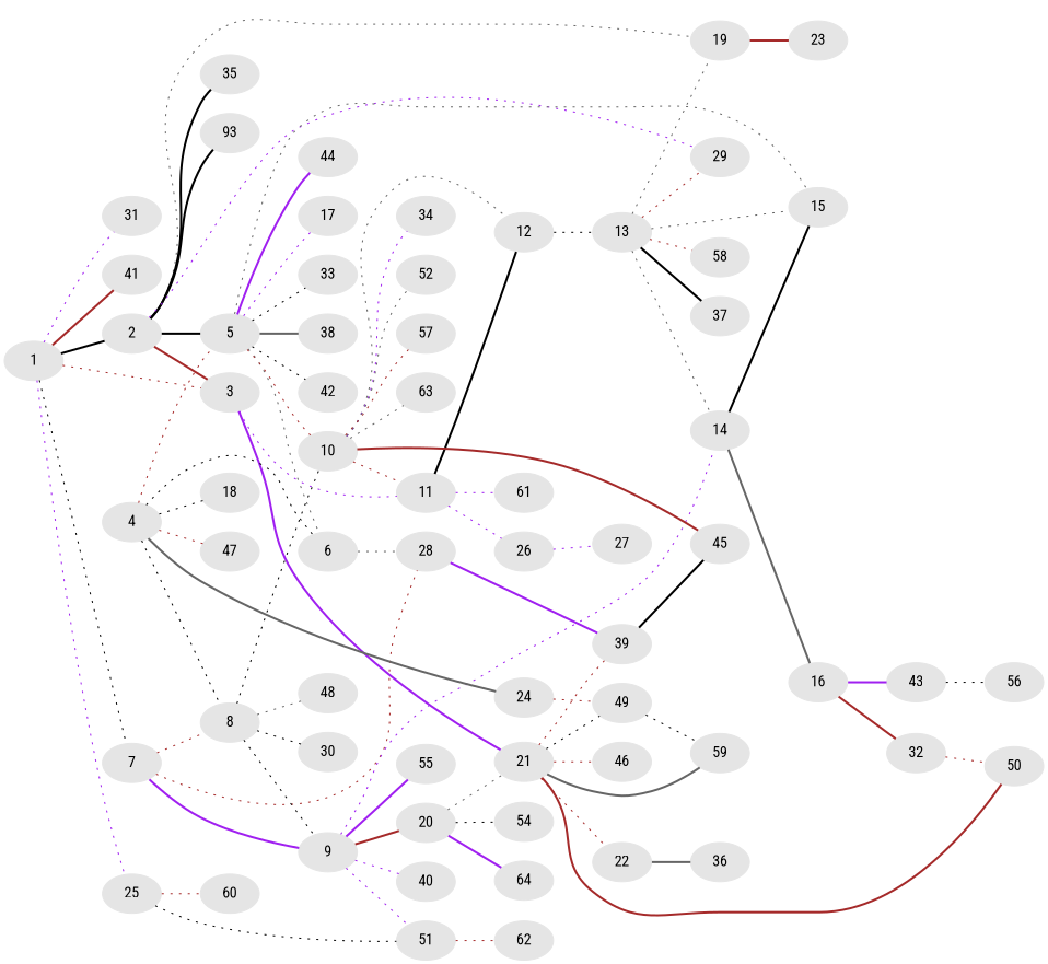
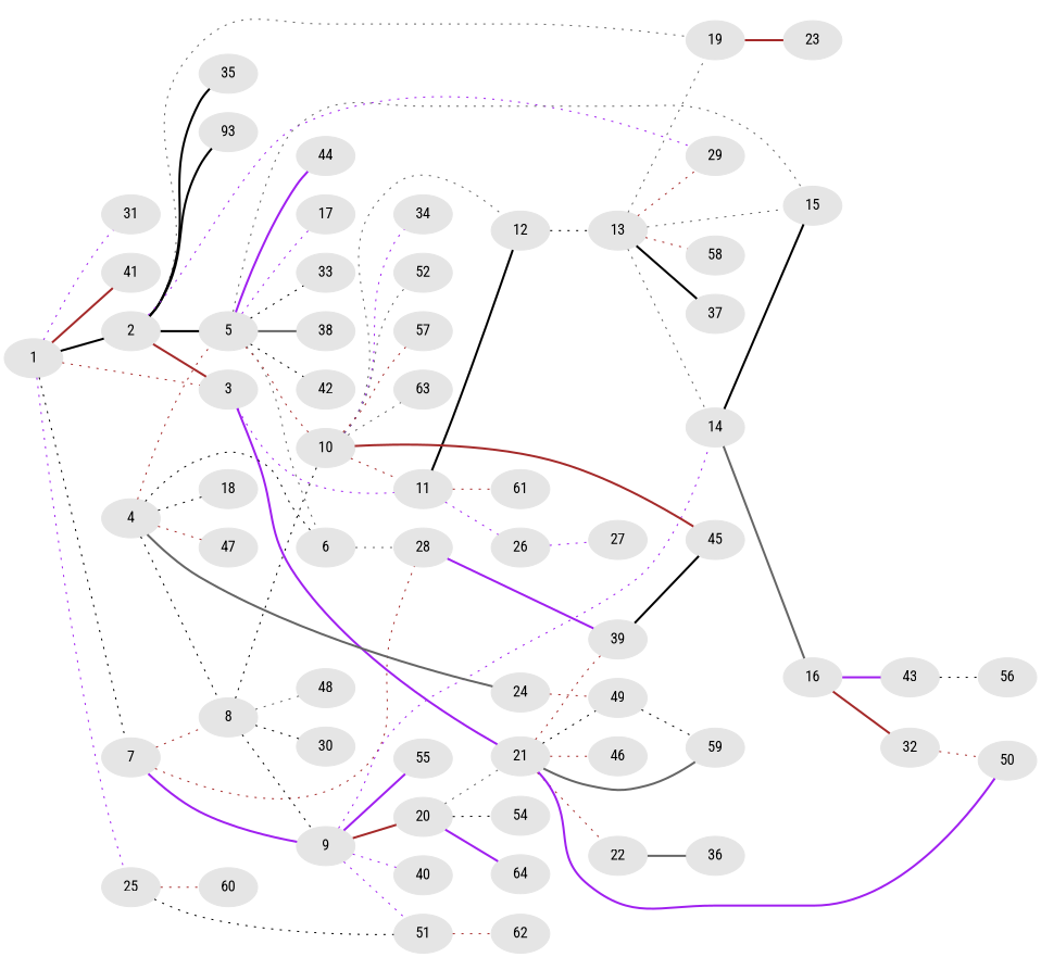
  graph {
    fontname="Roboto Condensed"
    rankdir=LR
    node [color=gray90 fontname="Roboto Condensed" style=filled]
    edge [color=brown fontname="Roboto Condensed" style=dotted]
    1
    2
    3
    7
    25
    31
    41
    5
    19
    35
    n11 [label=93]
    29
    11
    21
    8
    28
    9
    51
    60
    15
    6
    10
    17
    33
    38
    42
    44
    23
    12
    26
    61
    22
    39
    46
    49
    50
    59
    4
    18
    24
    47
    30
    48
    34
    45
    52
    57
    63
    14
    20
    40
    55
    16
    54
    64
    62
    13
    27
    37
    58
    32
    43
    56
    36
    1 -- 2 [color=black style=bold]
    1 -- 3
    1 -- 7 [color=black]
    1 -- 25 [color=purple]
    1 -- 31 [color=purple]
    1 -- 41 [style=bold]
    2 -- 3 [style=bold]
    2 -- 5 [color=black style=bold]
    2 -- 19 [color=gray40]
    2 -- 35 [color=black style=bold]
    2 -- n11 [color=black style=bold]
    2 -- 29 [color=purple]
    3 -- 11 [color=purple]
    3 -- 21 [color=purple style=bold]
    7 -- 8
    7 -- 28
    7 -- 9 [color=purple style=bold]
    25 -- 51 [color=black]
    25 -- 60
    5 -- 15 [color=gray40]
    5 -- 6 [color=gray40]
    5 -- 10
    5 -- 17 [color=purple]
    5 -- 33 [color=black]
    5 -- 38 [color=gray40 style=bold]
    5 -- 42 [color=black]
    5 -- 44 [color=purple style=bold]
    19 -- 23 [style=bold]
    11 -- 12 [color=black style=bold]
    11 -- 26 [color=purple]
-   11 -- 61 [color=purple]
+   11 -- 61
    21 -- 22
    21 -- 39
    21 -- 46
    21 -- 49 [color=black]
-   21 -- 50 [style=bold]
+   21 -- 50 [color=purple style=bold]
    21 -- 59 [color=gray40 style=bold]
    8 -- 9 [color=black]
    8 -- 10 [color=black]
    8 -- 30 [color=black]
    8 -- 48 [color=gray40]
    28 -- 39 [color=purple style=bold]
    9 -- 51 [color=purple]
    9 -- 14 [color=purple]
    9 -- 20 [style=bold]
    9 -- 40 [color=purple]
    9 -- 55 [color=purple style=bold]
    51 -- 62
    6 -- 28 [color=gray40]
    10 -- 11
    10 -- 12 [color=gray40]
    10 -- 34 [color=purple]
    10 -- 45 [style=bold]
    10 -- 52 [color=gray40]
    10 -- 57
    10 -- 63 [color=gray40]
    12 -- 13 [color=black]
    26 -- 27 [color=purple]
    22 -- 36 [color=gray40 style=bold]
    39 -- 45 [color=black style=bold]
    49 -- 59 [color=black]
    4 -- 5
    4 -- 8 [color=black]
    4 -- 6 [color=black]
    4 -- 18 [color=black]
    4 -- 24 [color=gray40 style=bold]
    4 -- 47
    24 -- 49
    14 -- 15 [color=black style=bold]
    14 -- 16 [color=gray40 style=bold]
    20 -- 21 [color=gray40]
    20 -- 54 [color=black]
    20 -- 64 [color=purple style=bold]
    16 -- 32 [style=bold]
    16 -- 43 [color=purple style=bold]
    13 -- 19 [color=gray40]
    13 -- 29
    13 -- 15 [color=gray40]
    13 -- 14 [color=gray40]
    13 -- 37 [color=black style=bold]
    13 -- 58
    32 -- 50
    43 -- 56 [color=black]
  }
